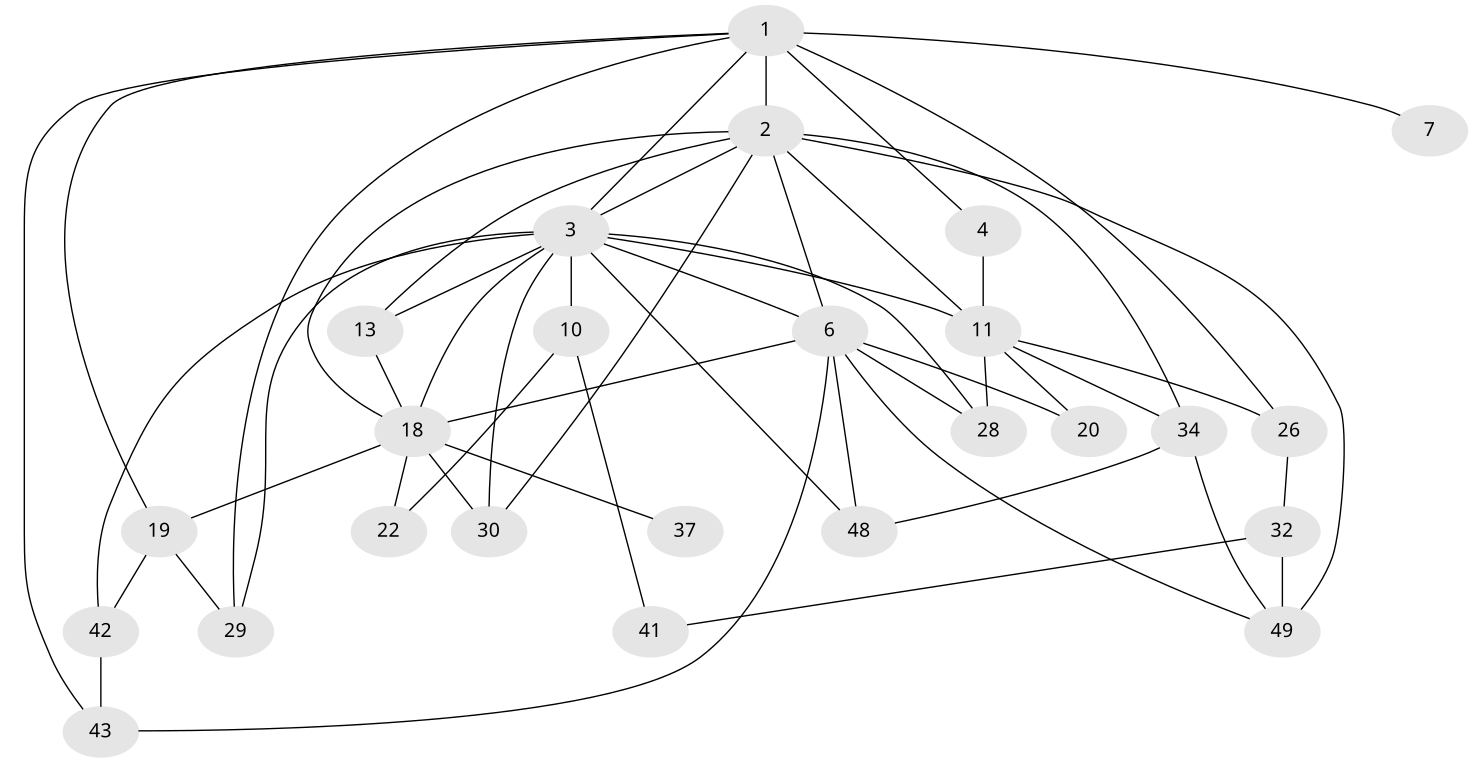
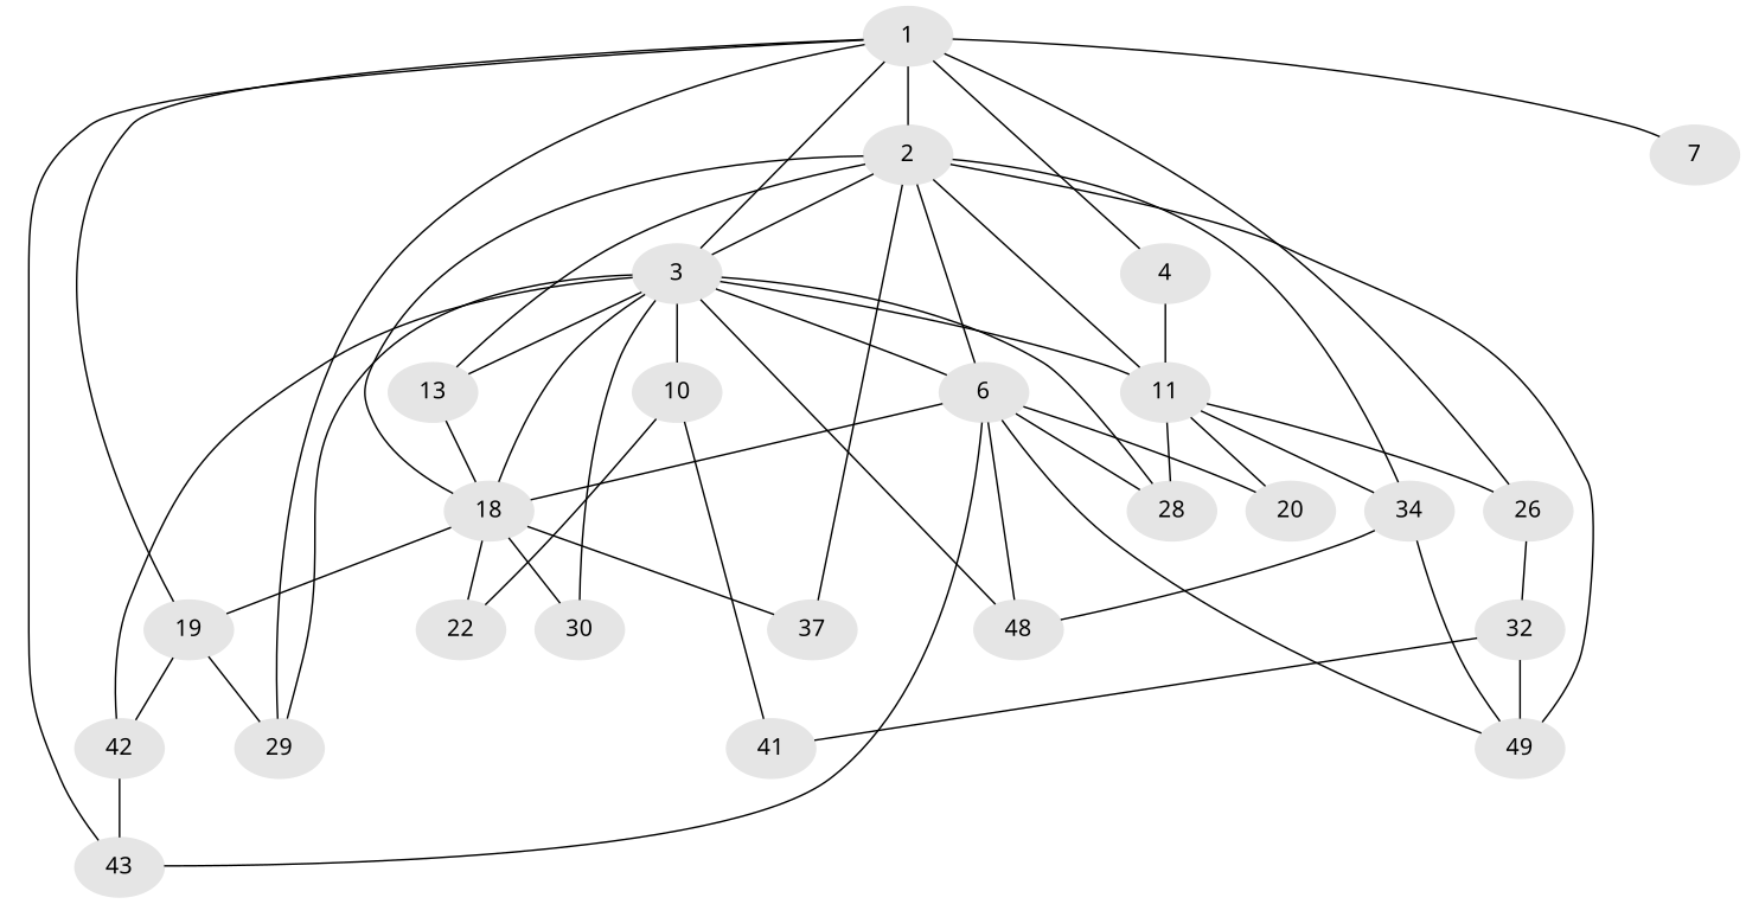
  graph {
    fontname="Noto Sans"
    node [color=gray90 fontname="Noto Sans" style=filled]
    edge [fontname="Noto Sans"]
    1 [super="+17+8"]
    2 [super="+5"]
    3 [super="+9+47+31+21"]
    4
    7
    19 [super="+25"]
    26
    29 [super="+46"]
    43
    6 [super="+14"]
    11 [super="+27"]
    13 [super="+40+50"]
    18 [super="+45"]
    34 [super="+44"]
    37
    49
    10 [super="+16"]
    n18 [label=28]
    30
    42
    48
    32
    20
    22
    41
    1 -- 2 [weight=3]
    1 -- 3 [weight=2]
    1 -- 4
    1 -- 7 [weight=2]
    1 -- 19
    1 -- 26 [weight=2]
    1 -- 29
    1 -- 43
    2 -- 3 [weight=3]
    2 -- 6 [weight=2]
    2 -- 11 [weight=3]
    2 -- 13 [weight=2]
    2 -- 18
    2 -- 34
-   2 -- 30
+   2 -- 37
    2 -- 49 [weight=2]
    3 -- 29
    3 -- 6
    3 -- 11
    3 -- 13 [weight=2]
    3 -- 18
    3 -- 10 [weight=2]
    3 -- n18
    3 -- 30 [weight=2]
    3 -- 42 [weight=2]
    3 -- 48
    4 -- 11 [weight=2]
    19 -- 29
    19 -- 42
    26 -- 32
    6 -- 43
    6 -- 18
    6 -- 49
    6 -- n18
    6 -- 48
    6 -- 20
    11 -- 26
    11 -- 34
    11 -- n18
    11 -- 20
    13 -- 18
    18 -- 19
    18 -- 37
    18 -- 30 [weight=2]
    18 -- 22
    34 -- 49
    34 -- 48
    10 -- 22
    10 -- 41
    42 -- 43
    32 -- 49
    32 -- 41
  }
